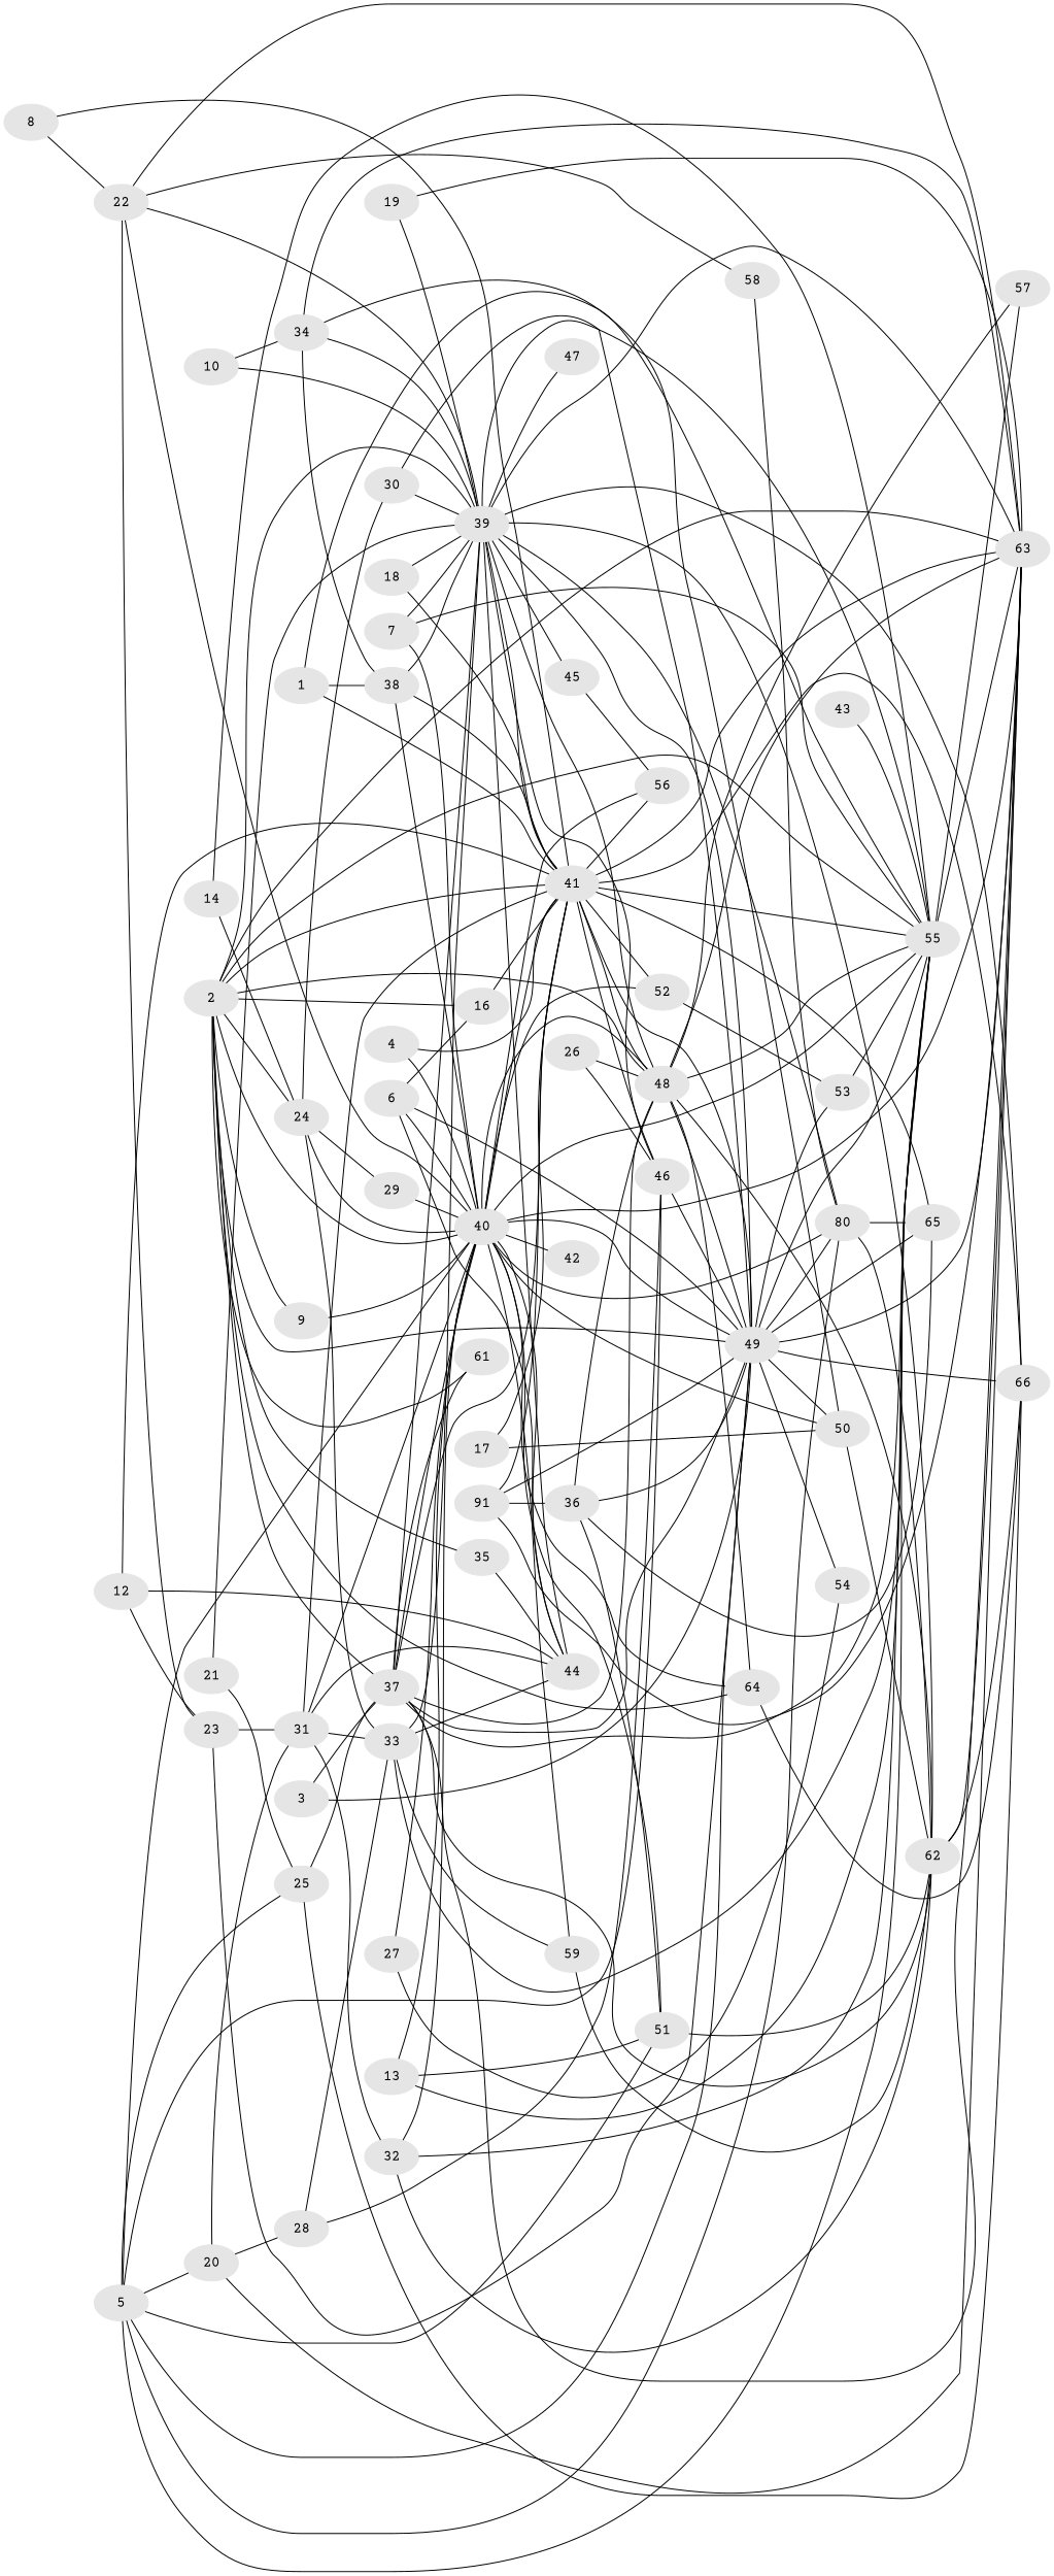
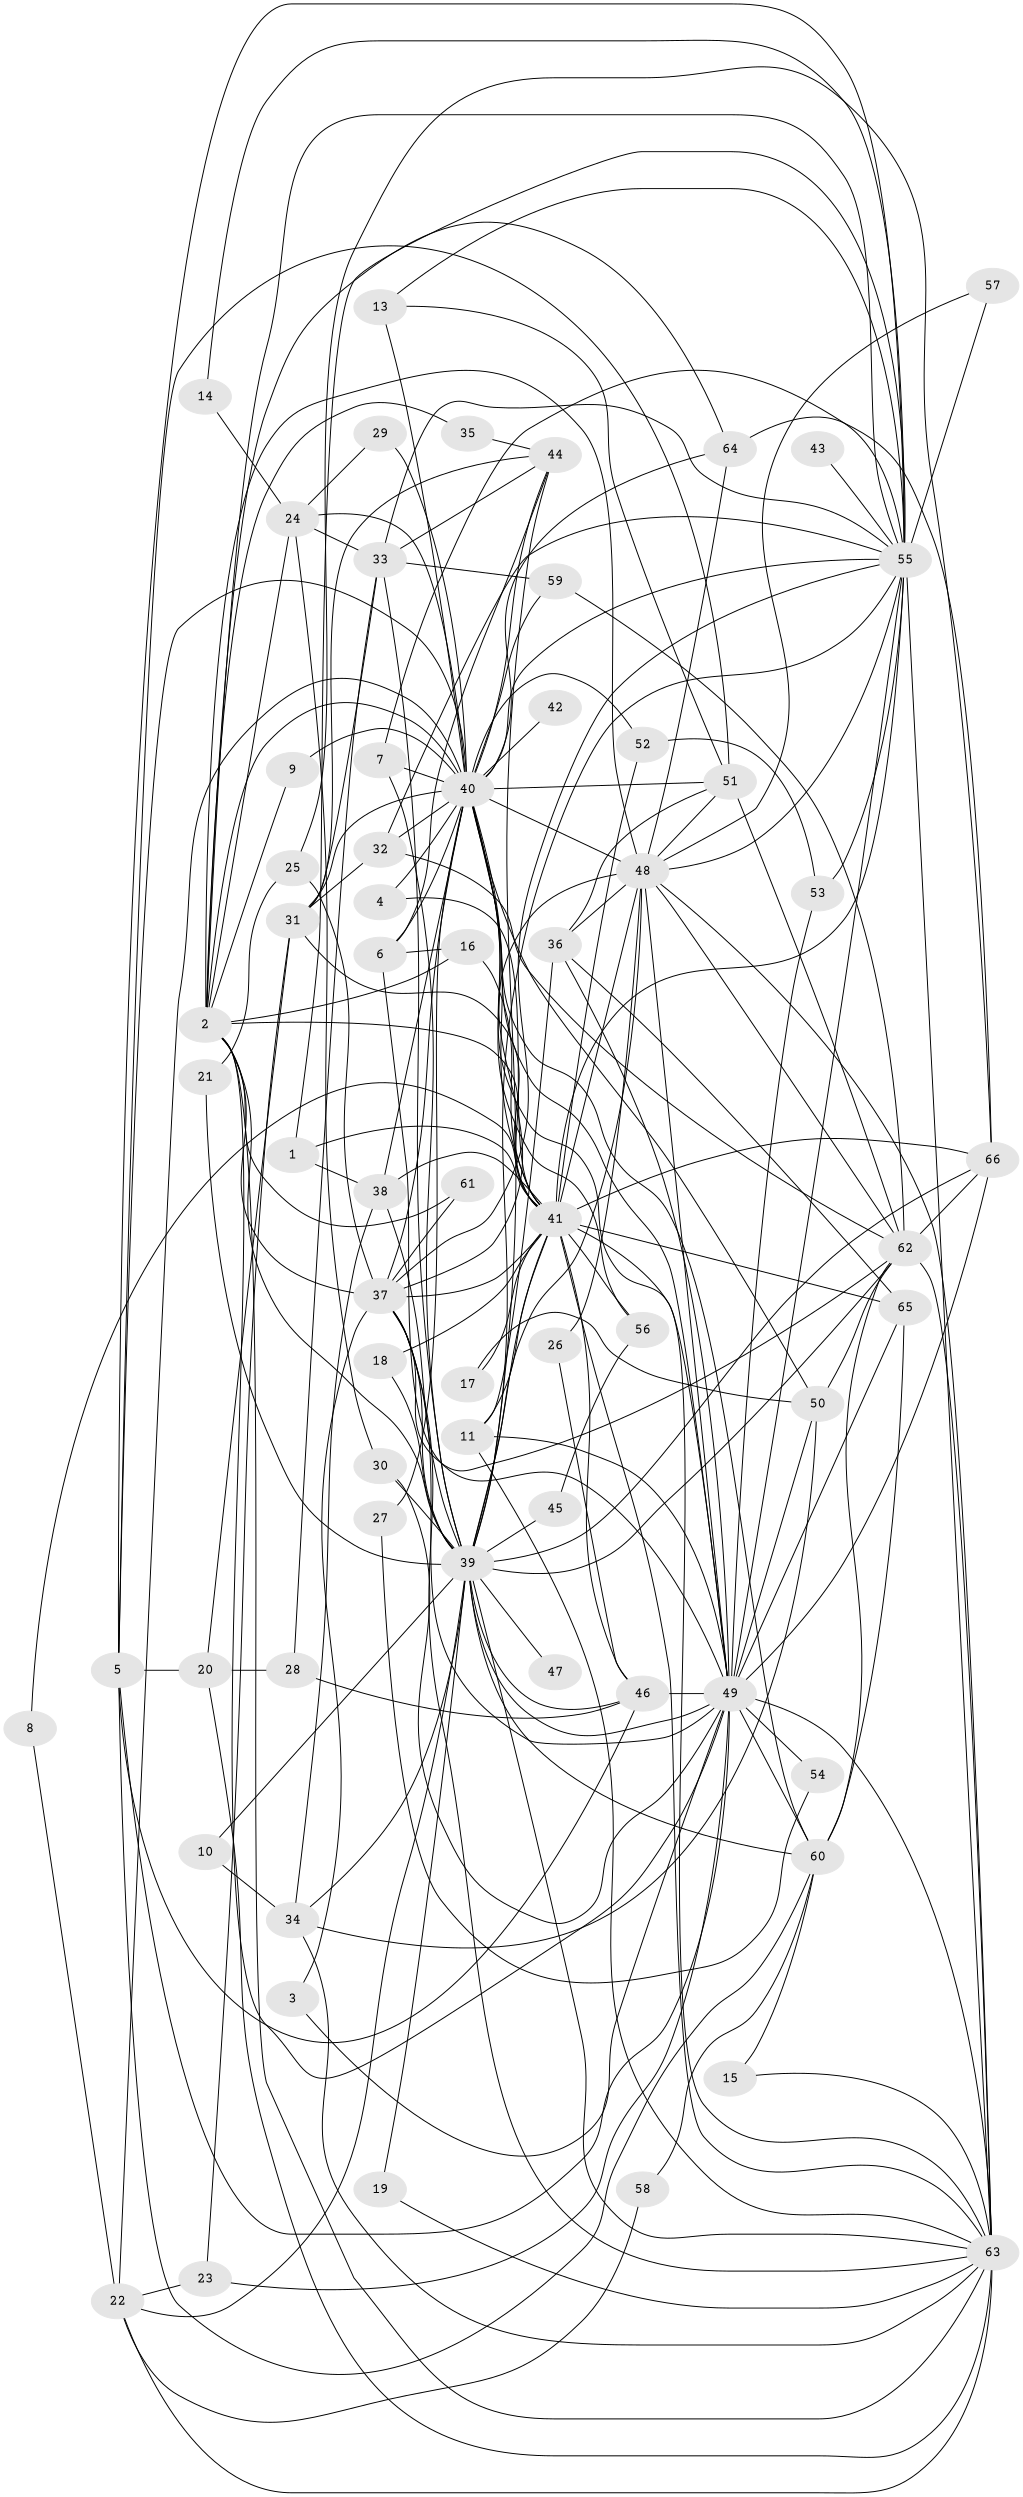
  graph {
    fontname="Courier Prime"
    rankdir=LR
    node [color=gray90 fontname="Courier Prime" style=filled]
    edge [fontname="Courier Prime" weight=1.0]
    1
    38
    41
    55
    39
    40
    48
    49
    63
    46
    66
    65
    52
    56
    57
    2
    9
    16
    24
    35
    37
    61
    64
    29
    30
    33
    44
    62
-   60 [label=80]
+   60
    45
    47
    51
    50
    59
    42
    54
    53
    3
    4
    5
    20
    25
    28
    31
    6
    7
    8
    22
    23
    58
    10
    34
-   11 [label=91]
+   11
    36
-   12
    13
    14
+   15
    17
    18
    19
    32
    21
    26
    27
    43
    1 -- 38
    1 -- 41
    1 -- 55
    38 -- 41
    38 -- 39
    38 -- 40
    41 -- 55 [weight=2.0]
    41 -- 48
    41 -- 49
    41 -- 63
    41 -- 46
    41 -- 66
    41 -- 65 [weight=2.0]
    41 -- 52
    41 -- 56
    55 -- 63
    55 -- 57
    39 -- 41 [weight=2.0]
    39 -- 55
    39 -- 48 [weight=2.0]
    39 -- 49
    39 -- 63
    39 -- 46
    39 -- 66 [weight=2.0]
    39 -- 44
    39 -- 62
    39 -- 60
    39 -- 45
    39 -- 47
    40 -- 41
    40 -- 55
    40 -- 48
    40 -- 49
    40 -- 63
    40 -- 52
    40 -- 56 [weight=2.0]
    40 -- 64
    40 -- 44
    40 -- 60
    40 -- 51 [weight=2.0]
    40 -- 50 [weight=2.0]
    40 -- 59
    40 -- 42 [weight=2.0]
    48 -- 55 [weight=2.0]
    48 -- 49
    48 -- 63
    48 -- 57
    48 -- 64
    48 -- 62
+   48 -- 51
    49 -- 55
    49 -- 63
    49 -- 66
    49 -- 65
    49 -- 60
    49 -- 50
    49 -- 54
    49 -- 53
    46 -- 49 [weight=2.0]
    52 -- 53
    2 -- 41 [weight=2.0]
    2 -- 55 [weight=2.0]
    2 -- 39 [weight=2.0]
    2 -- 40 [weight=2.0]
    2 -- 48 [weight=2.0]
    2 -- 49 [weight=2.0]
    2 -- 63 [weight=4.0]
    2 -- 9
    2 -- 16
    2 -- 24
    2 -- 35
    2 -- 37 [weight=2.0]
    2 -- 61
    2 -- 64 [weight=2.0]
    9 -- 40
    16 -- 41
    24 -- 40
    24 -- 29
    24 -- 30
    24 -- 33
    35 -- 44
    37 -- 41 [weight=2.0]
    37 -- 55 [weight=2.0]
    37 -- 39 [weight=2.0]
    37 -- 40
    37 -- 48
    37 -- 49
    37 -- 63
    37 -- 61
    37 -- 62
    64 -- 66
    29 -- 40
    30 -- 39 [weight=2.0]
    30 -- 49
    33 -- 55
    33 -- 39
    33 -- 44
    33 -- 59
    62 -- 63
    62 -- 66
    60 -- 65
    60 -- 62
    45 -- 56
    51 -- 62
    50 -- 62
    59 -- 62
    53 -- 55
    3 -- 49
    3 -- 37
    4 -- 41
    4 -- 40
    5 -- 55
    5 -- 40
    5 -- 49
    5 -- 46
    5 -- 60
    5 -- 51
    5 -- 20
-   5 -- 25
    20 -- 63
    20 -- 28
    20 -- 31
    25 -- 66
    25 -- 37
    28 -- 46
    28 -- 33
    31 -- 41
    31 -- 40
    31 -- 33
    31 -- 44
    31 -- 32
    6 -- 40
    6 -- 49
    6 -- 16
    6 -- 44
    7 -- 55
    7 -- 39
    7 -- 40
    8 -- 41
    8 -- 22
    22 -- 39
    22 -- 40
    22 -- 63
    22 -- 23
    22 -- 58
    23 -- 49
    23 -- 31
    58 -- 60
    10 -- 39
    10 -- 34
    34 -- 38
    34 -- 39
    34 -- 63
    34 -- 50
    11 -- 41
    11 -- 49
    11 -- 63
    11 -- 36
    36 -- 48
    36 -- 49
    36 -- 65
    36 -- 51
-   12 -- 41
-   12 -- 44
-   12 -- 23
    13 -- 55
    13 -- 40
    13 -- 51
    14 -- 55
    14 -- 24
+   15 -- 63
+   15 -- 60
    17 -- 41
    17 -- 50
    18 -- 41
    18 -- 39
    19 -- 39
    19 -- 63
    32 -- 55
    32 -- 40
    32 -- 62
    21 -- 39
    21 -- 25
    26 -- 48
    26 -- 46
    27 -- 40 [weight=2.0]
    27 -- 54
    43 -- 55
  }
